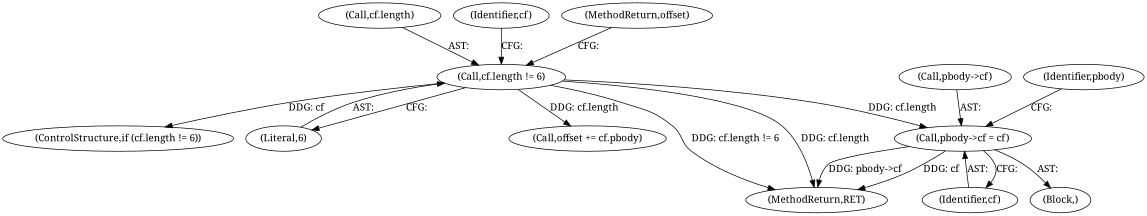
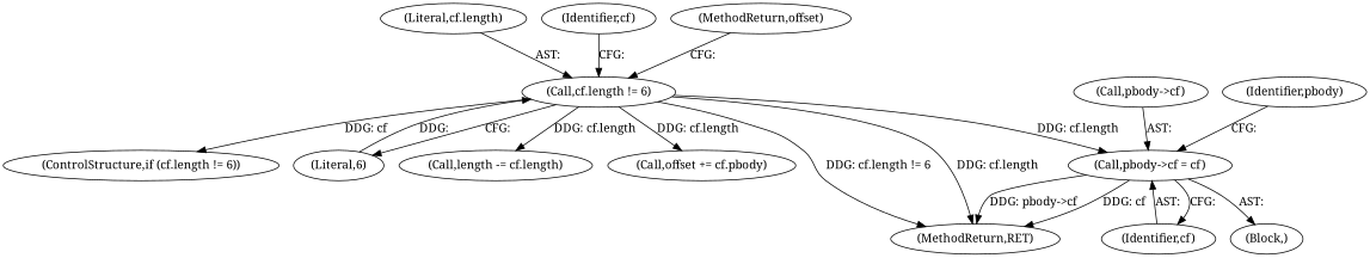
  digraph {
    fontname="Noto Serif"
    node [fontname="Noto Serif"]
    edge [fontname="Noto Serif"]
    n1 [label="(Call,pbody->cf = cf)"]
    n2 [label="(MethodReturn,RET)"]
    n3 [label="(Block,)"]
    n4 [label="(Identifier,cf)"]
    n5 [label="(Call,cf.length != 6)"]
    n6 [label="(ControlStructure,if (cf.length != 6))"]
    n7 [label="(Literal,6)"]
+   n8 [label="(Call,length -= cf.length)"]
    n9 [label="(Call,offset += cf.pbody)"]
-   n10 [label="(Call,cf.length)"]
+   n10 [label="(Literal,cf.length)"]
    n11 [label="(Identifier,pbody)"]
    n12 [label="(Call,pbody->cf)"]
    n13 [label="(Identifier,cf)"]
    n14 [label="(MethodReturn,offset)"]
    n1 -> n2 [label="DDG: pbody->cf"]
    n1 -> n2 [label="DDG: cf"]
    n1 -> n3 [label="AST: "]
    n1 -> n4 [label="CFG: "]
    n4 -> n1 [label="AST: "]
    n5 -> n1 [label="DDG: cf.length"]
    n5 -> n2 [label="DDG: cf.length"]
    n5 -> n2 [label="DDG: cf.length != 6"]
    n5 -> n6 [label="DDG: cf"]
    n5 -> n7 [label="CFG: "]
+   n5 -> n8 [label="DDG: cf.length"]
    n5 -> n9 [label="DDG: cf.length"]
-   n7 -> n5 [label="AST: "]
+   n7 -> n5 [label="DDG: "]
    n10 -> n5 [label="AST: "]
    n11 -> n1 [label="CFG: "]
    n12 -> n1 [label="AST: "]
    n13 -> n5 [label="CFG: "]
    n14 -> n5 [label="CFG: "]
  }
